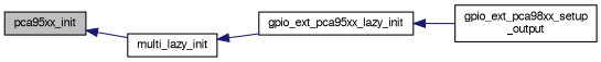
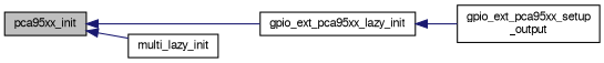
  digraph {
    rankdir=LR
    node [color=black fillcolor=white fontname=FreeSans fontsize=10 shape=record style=filled]
    edge [color=midnightblue dir=back fontname=FreeSans fontsize=10 labelfontname=FreeSans labelfontsize=10 style=solid]
    n1 [fillcolor=grey75 fontcolor=black height=0.2 label=pca95xx_init width=0.4]
    n2 [height=0.2 label=gpio_ext_pca95xx_lazy_init width=0.4]
    n3 [height=0.2 label=multi_lazy_init width=0.4]
-   n4 [height=0.2 label="gpio_ext_pca98xx_setup\l_output" width=0.4]
-   n3 -> n2
+   n4 [height=0.2 label="gpio_ext_pca95xx_setup\l_output" width=0.4]
+   n1 -> n2
    n1 -> n3
    n2 -> n4
  }
